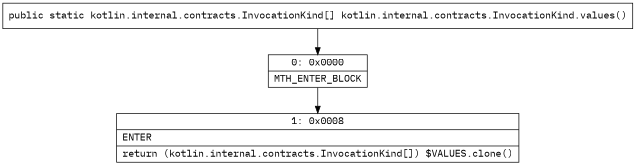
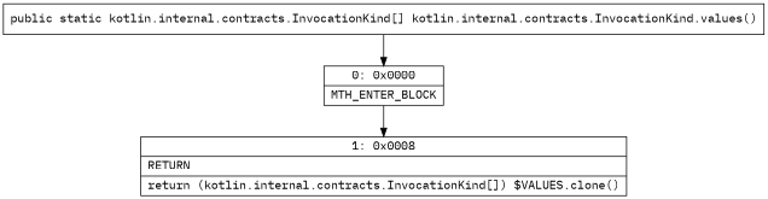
  digraph {
    fontname="IBM Plex Mono"
    node [shape=record fontname="IBM Plex Mono"]
    edge [fontname="IBM Plex Mono"]
    n1 [label="{0\:\ 0x0000|MTH_ENTER_BLOCK\l}"]
-   n2 [label="{1\:\ 0x0008|ENTER\l|return (kotlin.internal.contracts.InvocationKind[]) $VALUES.clone()\l}"]
+   n2 [label="{1\:\ 0x0008|RETURN\l|return (kotlin.internal.contracts.InvocationKind[]) $VALUES.clone()\l}"]
    n3 [label="{public static kotlin.internal.contracts.InvocationKind[] kotlin.internal.contracts.InvocationKind.values() }"]
    n1 -> n2
    n3 -> n1
  }
